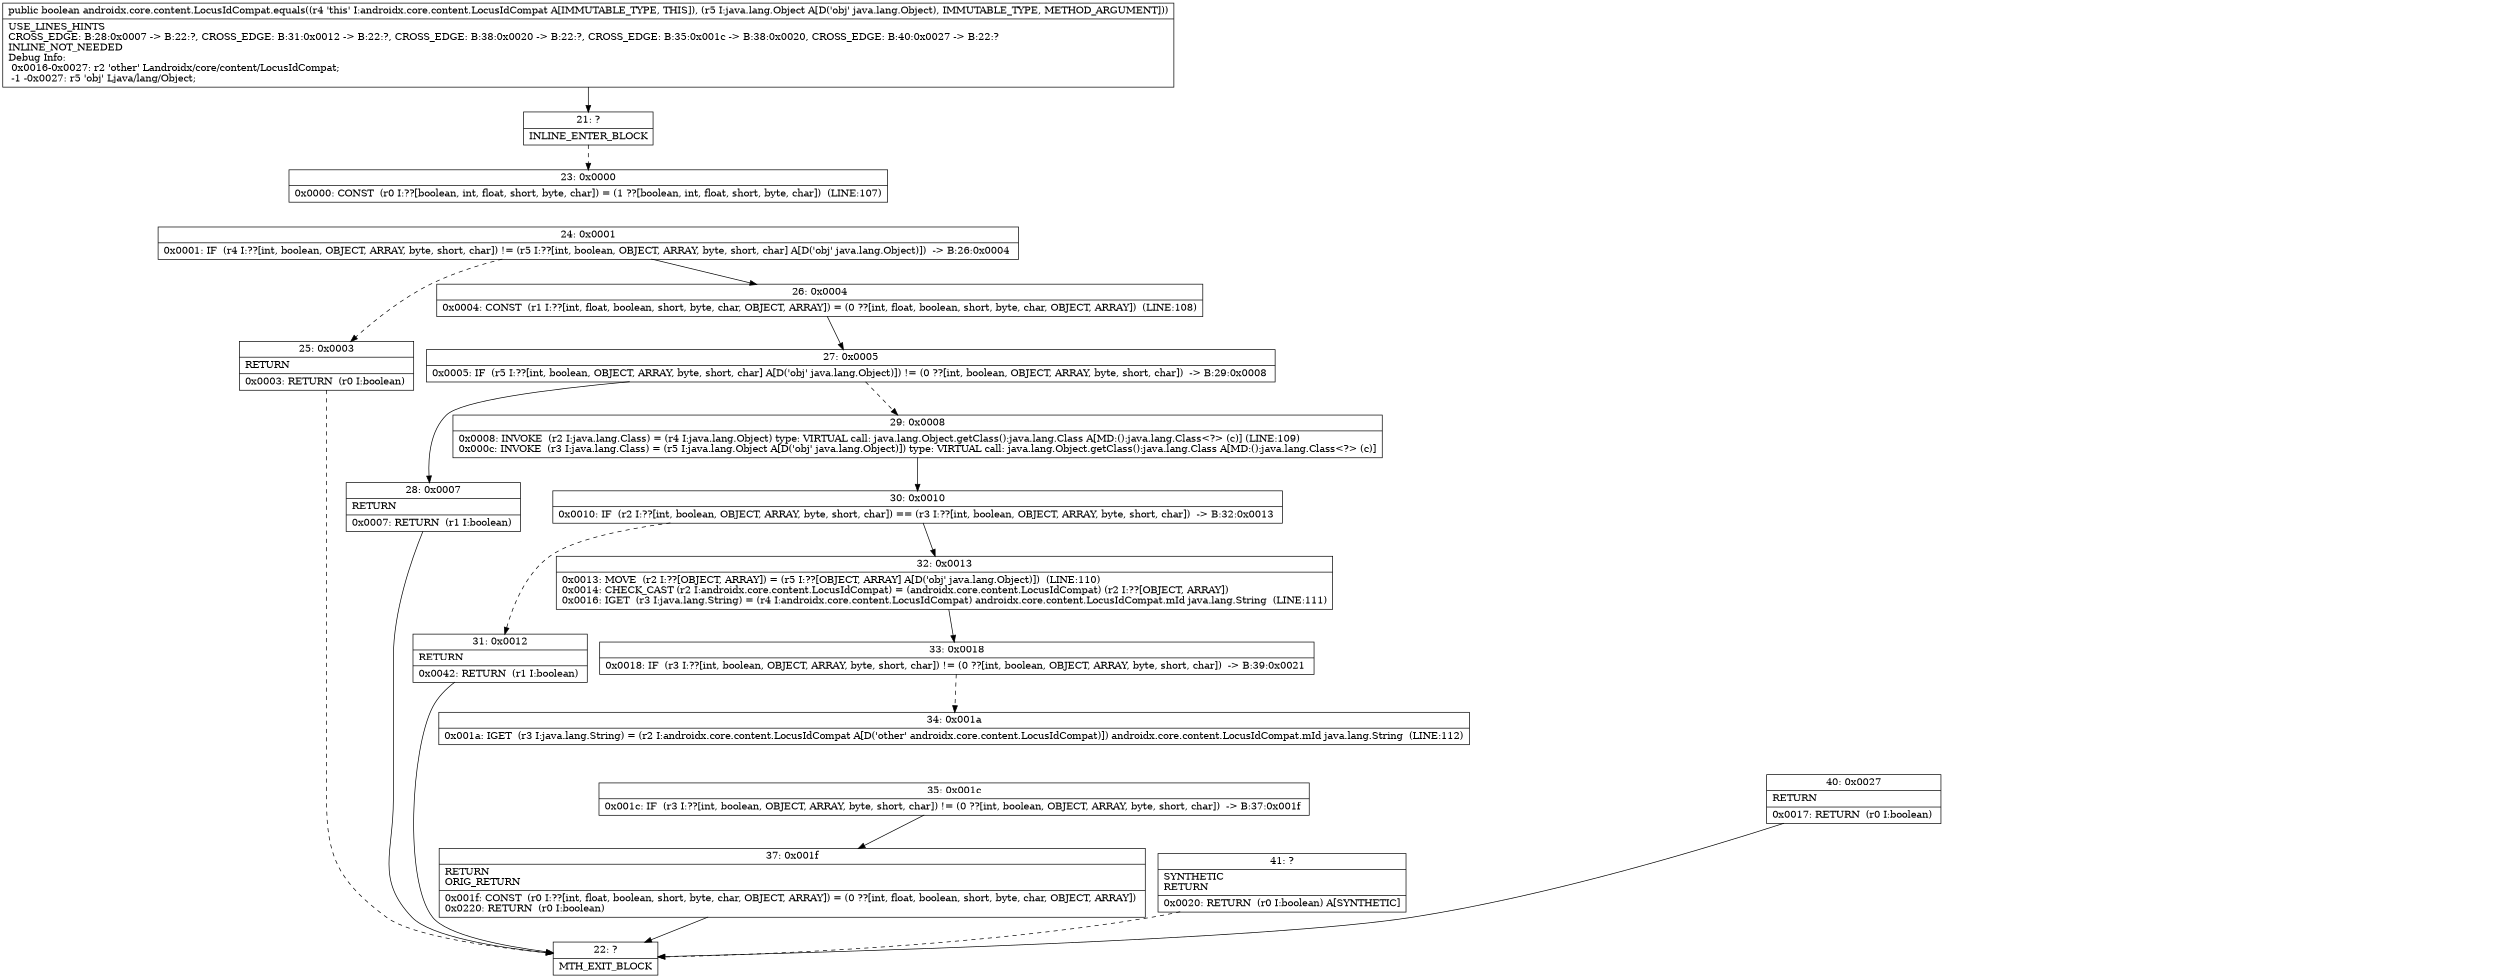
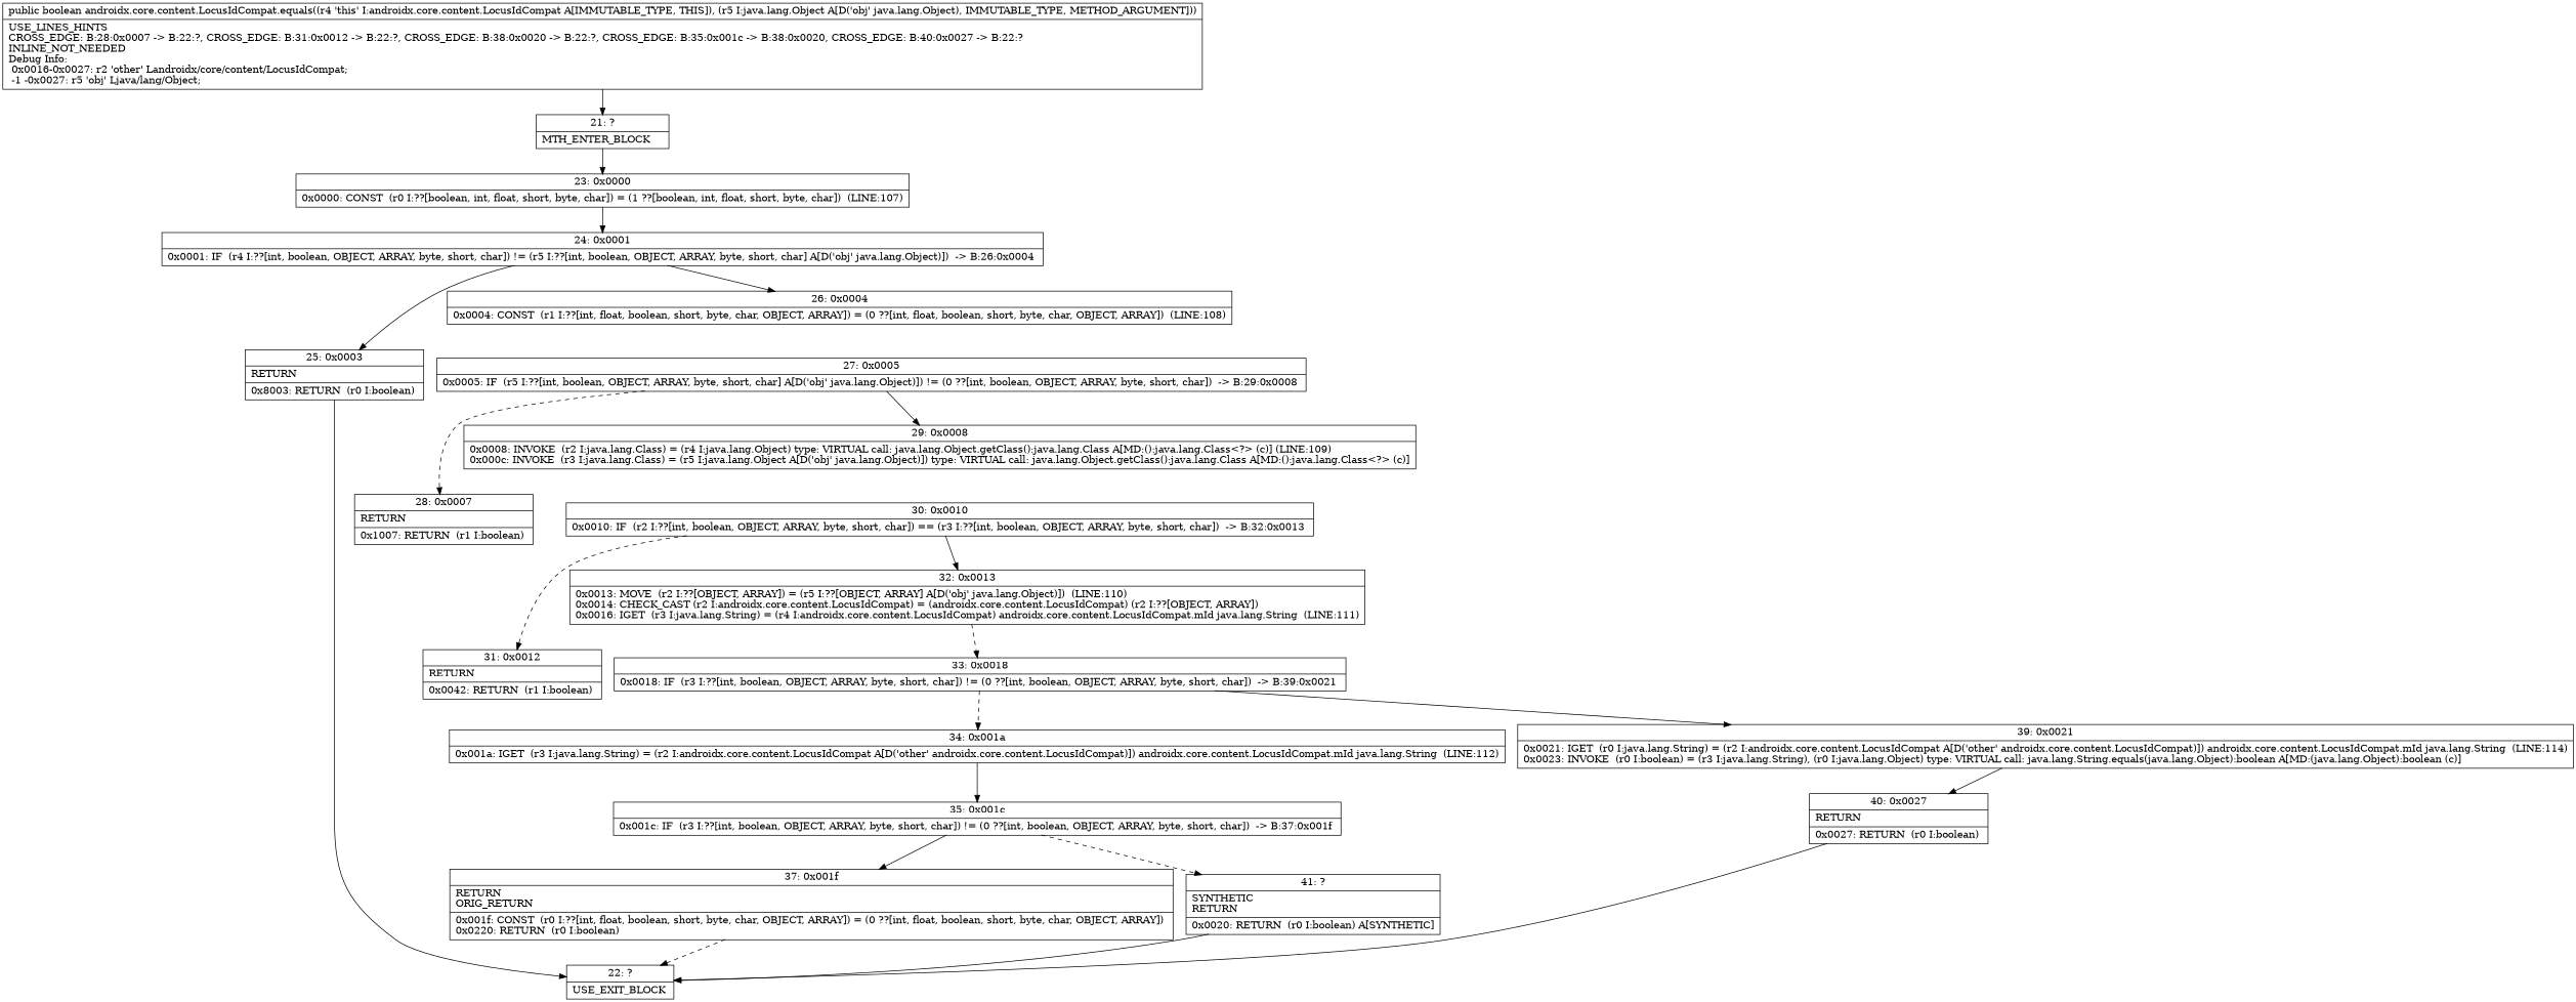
  digraph {
    node [shape=record]
-   n1 [label="{21\:\ ?|INLINE_ENTER_BLOCK\l}"]
+   n1 [label="{21\:\ ?|MTH_ENTER_BLOCK\l}"]
    n2 [label="{23\:\ 0x0000|0x0000: CONST  (r0 I:??[boolean, int, float, short, byte, char]) = (1 ??[boolean, int, float, short, byte, char])  (LINE:107)\l}"]
    n3 [label="{24\:\ 0x0001|0x0001: IF  (r4 I:??[int, boolean, OBJECT, ARRAY, byte, short, char]) != (r5 I:??[int, boolean, OBJECT, ARRAY, byte, short, char] A[D('obj' java.lang.Object)])  \-\> B:26:0x0004 \l}"]
-   n4 [label="{25\:\ 0x0003|RETURN\l|0x0003: RETURN  (r0 I:boolean) \l}"]
+   n4 [label="{25\:\ 0x0003|RETURN\l|0x8003: RETURN  (r0 I:boolean) \l}"]
    n5 [label="{26\:\ 0x0004|0x0004: CONST  (r1 I:??[int, float, boolean, short, byte, char, OBJECT, ARRAY]) = (0 ??[int, float, boolean, short, byte, char, OBJECT, ARRAY])  (LINE:108)\l}"]
-   n6 [label="{22\:\ ?|MTH_EXIT_BLOCK\l}"]
+   n6 [label="{22\:\ ?|USE_EXIT_BLOCK\l}"]
    n7 [label="{27\:\ 0x0005|0x0005: IF  (r5 I:??[int, boolean, OBJECT, ARRAY, byte, short, char] A[D('obj' java.lang.Object)]) != (0 ??[int, boolean, OBJECT, ARRAY, byte, short, char])  \-\> B:29:0x0008 \l}"]
-   n8 [label="{28\:\ 0x0007|RETURN\l|0x0007: RETURN  (r1 I:boolean) \l}"]
+   n8 [label="{28\:\ 0x0007|RETURN\l|0x1007: RETURN  (r1 I:boolean) \l}"]
    n9 [label="{29\:\ 0x0008|0x0008: INVOKE  (r2 I:java.lang.Class) = (r4 I:java.lang.Object) type: VIRTUAL call: java.lang.Object.getClass():java.lang.Class A[MD:():java.lang.Class\<?\> (c)] (LINE:109)\l0x000c: INVOKE  (r3 I:java.lang.Class) = (r5 I:java.lang.Object A[D('obj' java.lang.Object)]) type: VIRTUAL call: java.lang.Object.getClass():java.lang.Class A[MD:():java.lang.Class\<?\> (c)]\l}"]
    n10 [label="{30\:\ 0x0010|0x0010: IF  (r2 I:??[int, boolean, OBJECT, ARRAY, byte, short, char]) == (r3 I:??[int, boolean, OBJECT, ARRAY, byte, short, char])  \-\> B:32:0x0013 \l}"]
    n11 [label="{31\:\ 0x0012|RETURN\l|0x0042: RETURN  (r1 I:boolean) \l}"]
    n12 [label="{32\:\ 0x0013|0x0013: MOVE  (r2 I:??[OBJECT, ARRAY]) = (r5 I:??[OBJECT, ARRAY] A[D('obj' java.lang.Object)])  (LINE:110)\l0x0014: CHECK_CAST (r2 I:androidx.core.content.LocusIdCompat) = (androidx.core.content.LocusIdCompat) (r2 I:??[OBJECT, ARRAY]) \l0x0016: IGET  (r3 I:java.lang.String) = (r4 I:androidx.core.content.LocusIdCompat) androidx.core.content.LocusIdCompat.mId java.lang.String  (LINE:111)\l}"]
    n13 [label="{33\:\ 0x0018|0x0018: IF  (r3 I:??[int, boolean, OBJECT, ARRAY, byte, short, char]) != (0 ??[int, boolean, OBJECT, ARRAY, byte, short, char])  \-\> B:39:0x0021 \l}"]
    n14 [label="{34\:\ 0x001a|0x001a: IGET  (r3 I:java.lang.String) = (r2 I:androidx.core.content.LocusIdCompat A[D('other' androidx.core.content.LocusIdCompat)]) androidx.core.content.LocusIdCompat.mId java.lang.String  (LINE:112)\l}"]
+   n15 [label="{39\:\ 0x0021|0x0021: IGET  (r0 I:java.lang.String) = (r2 I:androidx.core.content.LocusIdCompat A[D('other' androidx.core.content.LocusIdCompat)]) androidx.core.content.LocusIdCompat.mId java.lang.String  (LINE:114)\l0x0023: INVOKE  (r0 I:boolean) = (r3 I:java.lang.String), (r0 I:java.lang.Object) type: VIRTUAL call: java.lang.String.equals(java.lang.Object):boolean A[MD:(java.lang.Object):boolean (c)]\l}"]
    n16 [label="{35\:\ 0x001c|0x001c: IF  (r3 I:??[int, boolean, OBJECT, ARRAY, byte, short, char]) != (0 ??[int, boolean, OBJECT, ARRAY, byte, short, char])  \-\> B:37:0x001f \l}"]
-   n17 [label="{40\:\ 0x0027|RETURN\l|0x0017: RETURN  (r0 I:boolean) \l}"]
+   n17 [label="{40\:\ 0x0027|RETURN\l|0x0027: RETURN  (r0 I:boolean) \l}"]
    n18 [label="{37\:\ 0x001f|RETURN\lORIG_RETURN\l|0x001f: CONST  (r0 I:??[int, float, boolean, short, byte, char, OBJECT, ARRAY]) = (0 ??[int, float, boolean, short, byte, char, OBJECT, ARRAY]) \l0x0220: RETURN  (r0 I:boolean) \l}"]
    n19 [label="{41\:\ ?|SYNTHETIC\lRETURN\l|0x0020: RETURN  (r0 I:boolean) A[SYNTHETIC]\l}"]
    n20 [label="{public boolean androidx.core.content.LocusIdCompat.equals((r4 'this' I:androidx.core.content.LocusIdCompat A[IMMUTABLE_TYPE, THIS]), (r5 I:java.lang.Object A[D('obj' java.lang.Object), IMMUTABLE_TYPE, METHOD_ARGUMENT]))  | USE_LINES_HINTS\lCROSS_EDGE: B:28:0x0007 \-\> B:22:?, CROSS_EDGE: B:31:0x0012 \-\> B:22:?, CROSS_EDGE: B:38:0x0020 \-\> B:22:?, CROSS_EDGE: B:35:0x001c \-\> B:38:0x0020, CROSS_EDGE: B:40:0x0027 \-\> B:22:?\lINLINE_NOT_NEEDED\lDebug Info:\l  0x0016\-0x0027: r2 'other' Landroidx\/core\/content\/LocusIdCompat;\l  \-1 \-0x0027: r5 'obj' Ljava\/lang\/Object;\l}"]
-   n1 -> n2 [style=dashed]
-   n3 -> n4 [style=dashed]
+   n1 -> n2
+   n2 -> n3
+   n3 -> n4 [style=solid]
    n3 -> n5
-   n4 -> n6 [style=dashed]
-   n5 -> n7
-   n7 -> n8 [style=solid]
-   n7 -> n9 [style=dashed]
-   n8 -> n6
-   n9 -> n10
+   n4 -> n6
+   n7 -> n8 [style=dashed]
+   n7 -> n9
    n10 -> n11 [style=dashed]
    n10 -> n12
-   n11 -> n6
-   n12 -> n13
+   n12 -> n13 [style=dashed]
    n13 -> n14 [style=dashed]
+   n13 -> n15
+   n14 -> n16
+   n15 -> n17
    n16 -> n18
+   n16 -> n19 [style=dashed]
    n17 -> n6
-   n18 -> n6
-   n19 -> n6 [style=dashed]
+   n18 -> n6 [style=dashed]
+   n19 -> n6
    n20 -> n1
  }
